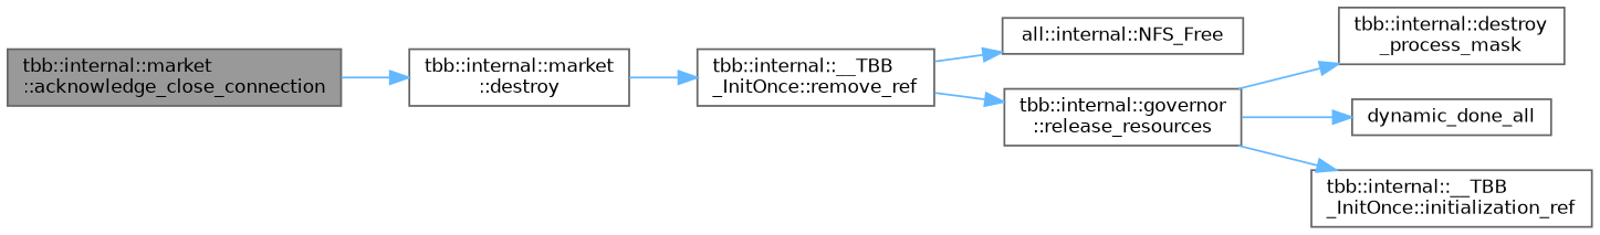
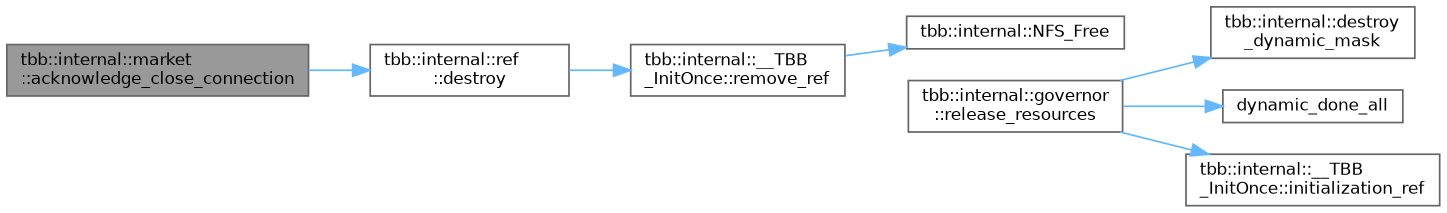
  digraph {
    rankdir=LR
    node [color=grey40 fillcolor=white fontname=Helvetica fontsize=10 shape=box style=filled]
    edge [color=steelblue1 fontname=Helvetica fontsize=10 labelfontname=Helvetica labelfontsize=10 style=solid]
    n1 [color=gray40 fillcolor=grey60 fontcolor=black height=0.2 label="tbb::internal::market\l::acknowledge_close_connection" width=0.4]
-   n2 [height=0.2 label="tbb::internal::market\l::destroy" width=0.4]
+   n2 [height=0.2 label="tbb::internal::ref\l::destroy" width=0.4]
    n3 [height=0.2 label="tbb::internal::__TBB\l_InitOnce::remove_ref" width=0.4]
-   n4 [height=0.2 label="all::internal::NFS_Free" width=0.4]
+   n4 [height=0.2 label="tbb::internal::NFS_Free" width=0.4]
    n5 [height=0.2 label="tbb::internal::governor\l::release_resources" width=0.4]
-   n6 [height=0.2 label="tbb::internal::destroy\l_process_mask" width=0.4]
+   n6 [height=0.2 label="tbb::internal::destroy\l_dynamic_mask" width=0.4]
    n7 [height=0.2 label=dynamic_done_all width=0.4]
    n8 [height=0.2 label="tbb::internal::__TBB\l_InitOnce::initialization_ref" width=0.4]
    n1 -> n2
    n2 -> n3
    n3 -> n4
-   n3 -> n5
    n5 -> n6
    n5 -> n7
    n5 -> n8
  }
